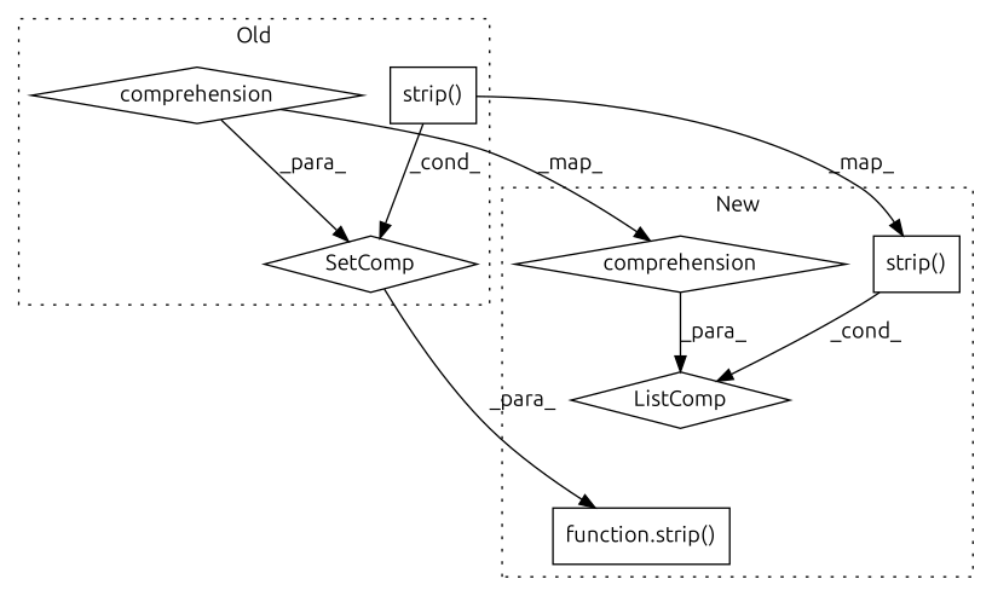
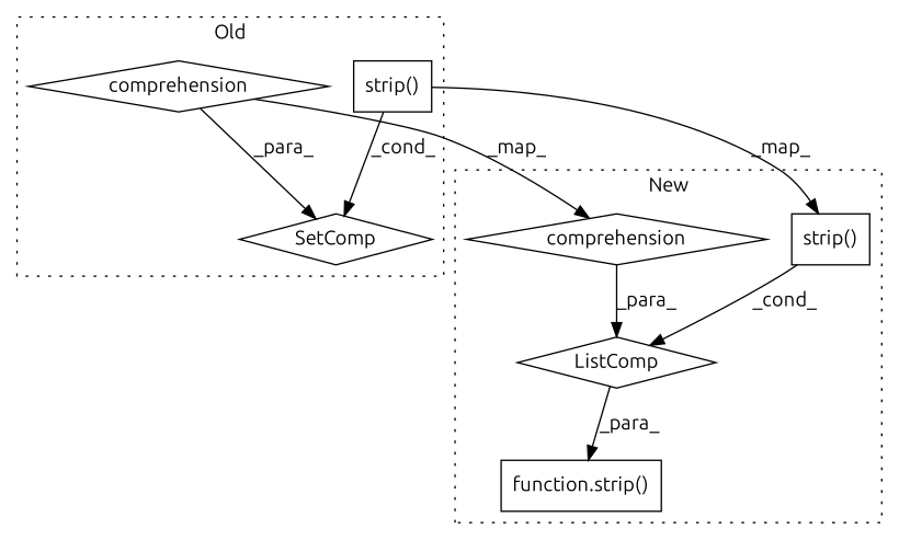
  digraph {
    fontname=Ubuntu
    node [a=75 fontname=Ubuntu l=48 shape=diamond]
    edge [fontname=Ubuntu]
    n1 [a=106 label=ListComp s=3438]
    n2 [a=45 l=3 label=comprehension s=3453]
    n3 [l="8,1" label="strip()" s="3439,3451" shape=box]
    n4 [l="4,1" label="function.strip()" s="3434,3486" shape=box]
    n5 [a=69 label=SetComp s=3434]
    n6 [a=45 l=3 label=comprehension s=3449]
    n7 [l="8,1" label="strip()" s="3435,3447" shape=box]
    subgraph cluster_1 {
      label=New
      style=dotted
      n1
      n2
      n3
      n4
    }
    subgraph cluster_2 {
      label=Old
      style=dotted
      n5
      n6
      n7
    }
-   n5 -> n4 [label=_para_]
+   n1 -> n4 [label=_para_]
    n2 -> n1 [label=_para_]
    n3 -> n1 [label=_cond_]
    n6 -> n2 [label=_map_]
    n6 -> n5 [label=_para_]
    n7 -> n3 [label=_map_]
    n7 -> n5 [label=_cond_]
  }
